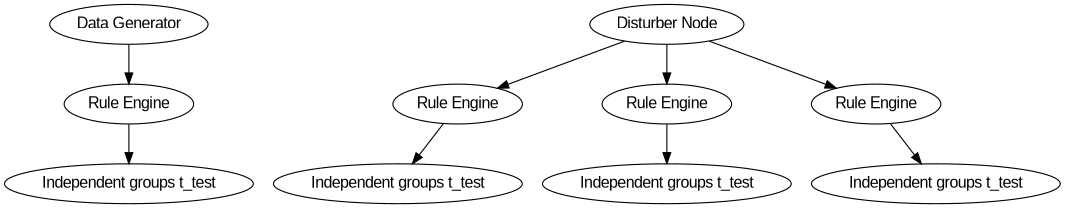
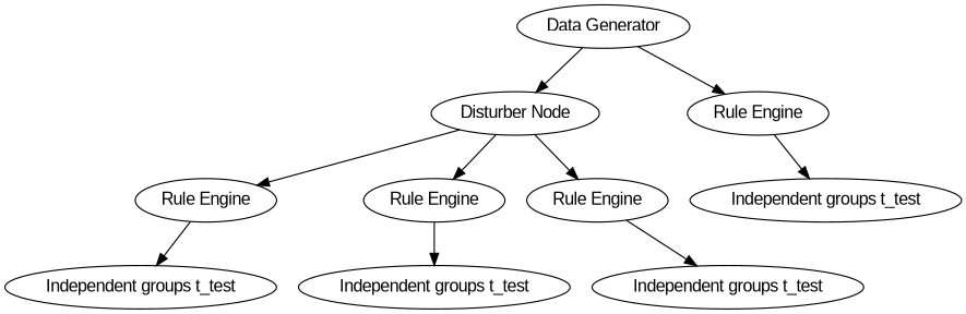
  digraph {
    rankdir=TB
    fontname="Liberation Sans"
    node [fontname="Liberation Sans"]
    edge [fontname="Liberation Sans"]
    n1 [label="Data Generator"]
    n2 [label="Disturber Node"]
    n3 [label="Rule Engine"]
    n4 [label="Independent groups t_test"]
    n5 [label="Rule Engine"]
    n6 [label="Rule Engine"]
    n7 [label="Rule Engine"]
    n8 [label="Independent groups t_test"]
    n9 [label="Independent groups t_test"]
    n10 [label="Independent groups t_test"]
+   n1 -> n2
    n1 -> n3
    n2 -> n5
    n2 -> n6
    n2 -> n7
    n3 -> n8
    n5 -> n4
    n6 -> n9
    n7 -> n10
  }
